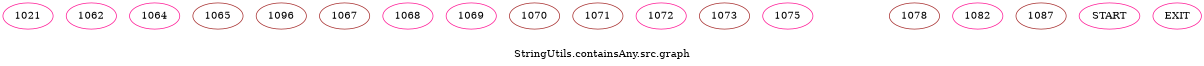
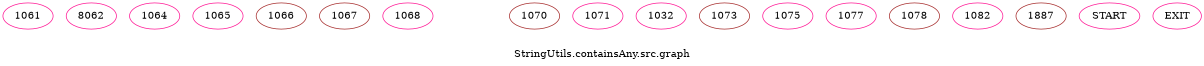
  digraph {
    label="StringUtils.containsAny.src.graph"
    node [color=deeppink]
-   n1 [label=1021]
-   n2 [label=1062]
+   n1 [label=1061]
+   n2 [label=8062]
    n3 [label=1064]
-   n4 [label=1065 color=brown]
-   n5 [label=1096 color=brown]
+   n4 [label=1065]
+   n5 [label=1066 color=brown]
    n6 [label=1067 color=brown]
    n7 [label=1068]
-   n8 [label=1069]
    n9 [label=1070 color=brown]
-   n10 [label=1071 color=brown]
-   n11 [label=1072]
+   n10 [label=1071]
+   n11 [label=1032]
    n12 [label=1073 color=brown]
    n13 [label=1075]
+   n14 [label=1077]
    n15 [label=1078 color=brown]
    n16 [label=1082]
-   n17 [label=1087 color=brown]
+   n17 [label=1887 color=brown]
    n18 [label=START]
    n19 [label=EXIT]
  }
